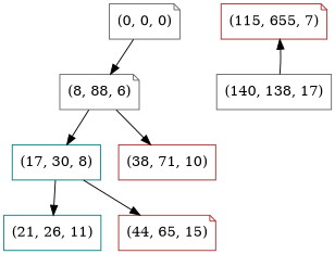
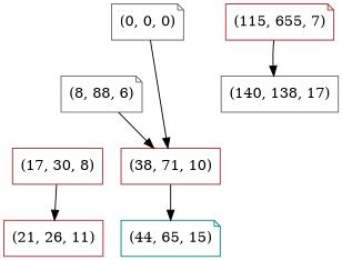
  digraph {
    node [color=gray40 shape=note]
    "(0, 0, 0)"
    "(8, 88, 6)"
-   "(17, 30, 8)" [color=teal shape=box]
+   "(17, 30, 8)" [color=brown shape=box]
    "(38, 71, 10)" [color=brown shape=box]
-   "(21, 26, 11)" [color=teal shape=box]
-   "(44, 65, 15)" [color=brown]
+   "(21, 26, 11)" [color=brown shape=box]
+   "(44, 65, 15)" [color=teal]
    n7 [color=brown label="(115, 655, 7)"]
    n8 [label="(140, 138, 17)" shape=box]
-   "(0, 0, 0)" -> "(8, 88, 6)"
-   "(8, 88, 6)" -> "(17, 30, 8)"
+   "(0, 0, 0)" -> "(38, 71, 10)"
    "(8, 88, 6)" -> "(38, 71, 10)"
    "(17, 30, 8)" -> "(21, 26, 11)"
-   "(17, 30, 8)" -> "(44, 65, 15)"
-   n8 -> n7
+   "(38, 71, 10)" -> "(44, 65, 15)"
+   n7 -> n8
  }
